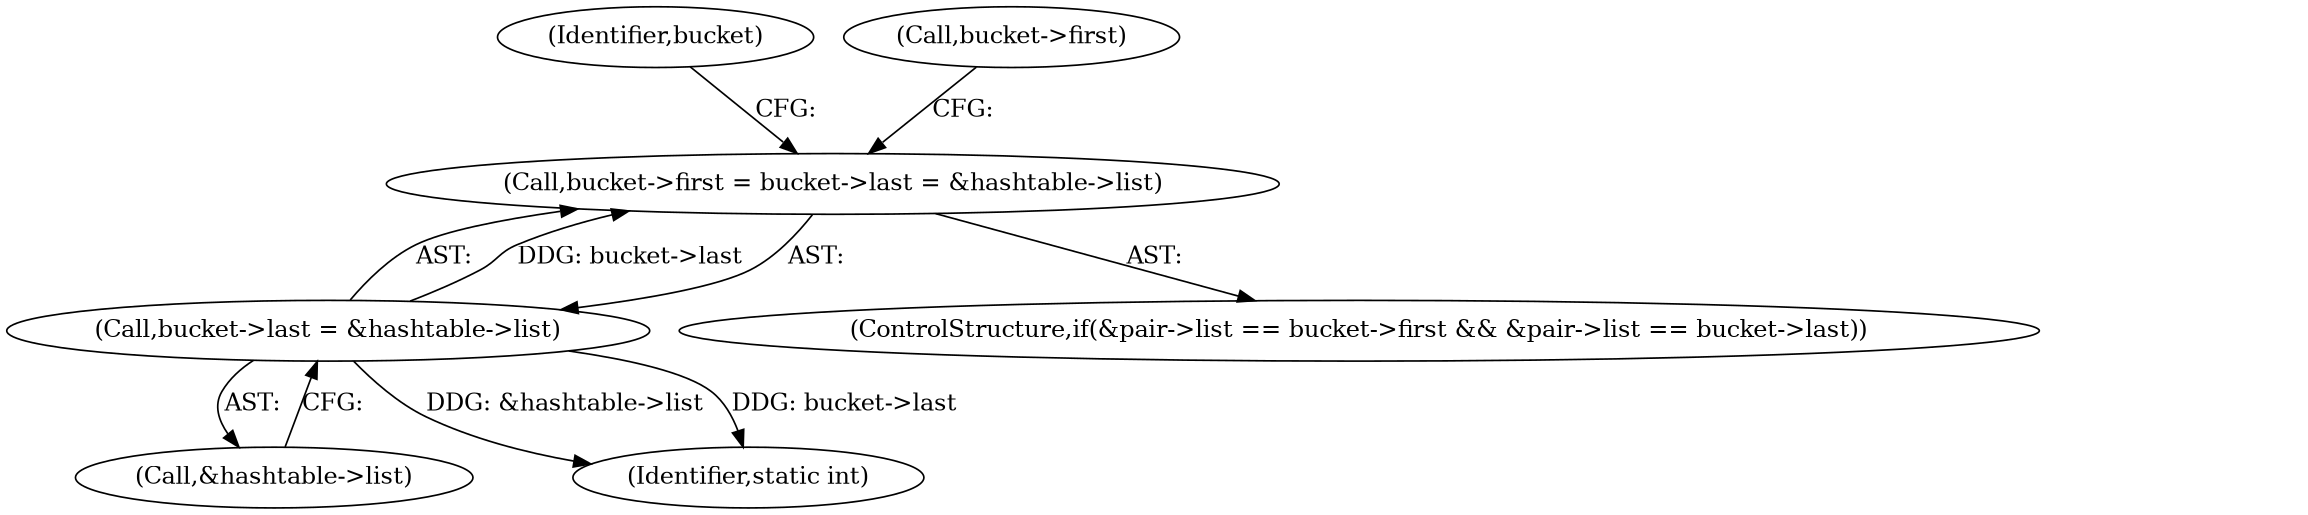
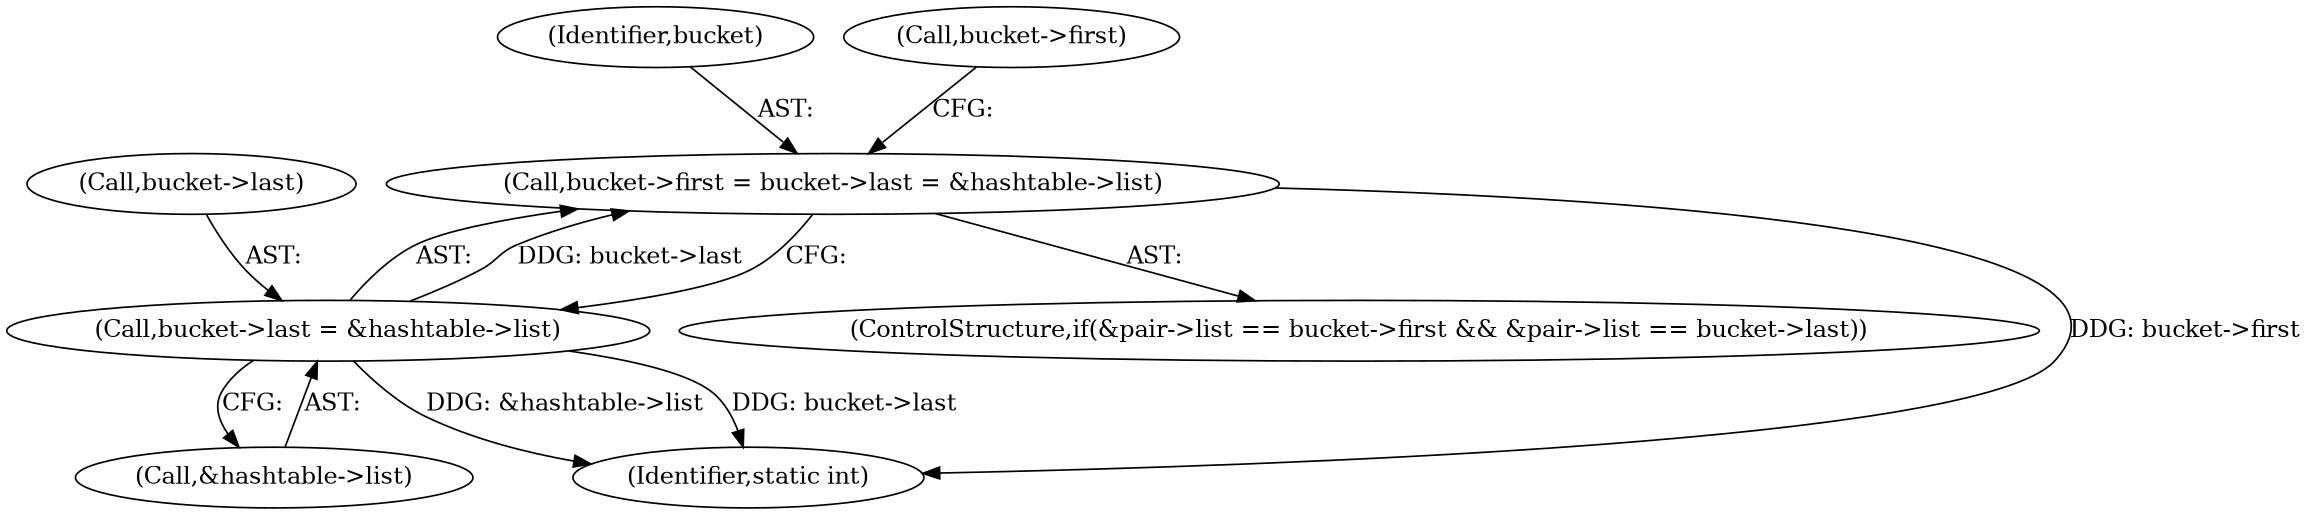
  digraph {
    fontname="DejaVu Serif"
    node [fontname="DejaVu Serif"]
    edge [fontname="DejaVu Serif"]
    n1 [label="(Call,bucket->first = bucket->last = &hashtable->list)"]
    n2 [label="(Call,bucket->last = &hashtable->list)"]
    n3 [label="(ControlStructure,if(&pair->list == bucket->first && &pair->list == bucket->last))"]
    n4 [label="(Identifier,static int)"]
    n5 [label="(Call,&hashtable->list)"]
    n6 [label="(Identifier,bucket)"]
    n7 [label="(Call,bucket->first)"]
-   n1 -> n2 [label="AST: "]
+   n8 [label="(Call,bucket->last)"]
+   n1 -> n2 [label="CFG: "]
    n1 -> n3 [label="AST: "]
+   n1 -> n4 [label="DDG: bucket->first"]
    n2 -> n1 [label="AST: "]
    n2 -> n1 [label="DDG: bucket->last"]
    n2 -> n4 [label="DDG: bucket->last"]
    n2 -> n4 [label="DDG: &hashtable->list"]
-   n2 -> n5 [label="AST: "]
-   n5 -> n2 [label="CFG: "]
-   n6 -> n1 [label="CFG: "]
+   n2 -> n5 [label="CFG: "]
+   n5 -> n2 [label="AST: "]
+   n6 -> n1 [label="AST: "]
    n7 -> n1 [label="CFG: "]
+   n8 -> n2 [label="AST: "]
  }
